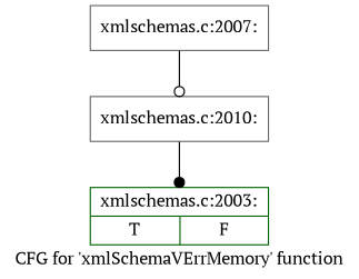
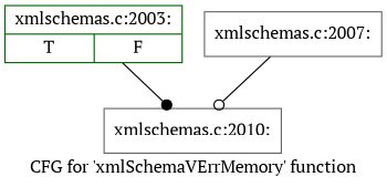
  digraph {
    fontname="PT Serif"
    label="CFG for 'xmlSchemaVErrMemory' function"
    node [color=gray40 fontname="PT Serif" shape=record]
    edge [fontname="PT Serif"]
    n1 [color=darkgreen label="{xmlschemas.c:2003:|{<s0>T|<s1>F}}"]
    n2 [label="{xmlschemas.c:2010:}"]
    n3 [label="{xmlschemas.c:2007:}"]
-   n2 -> n1 [arrowhead=dot]
+   n1 -> n2 [arrowhead=dot]
    n3 -> n2 [arrowhead=odot]
  }
